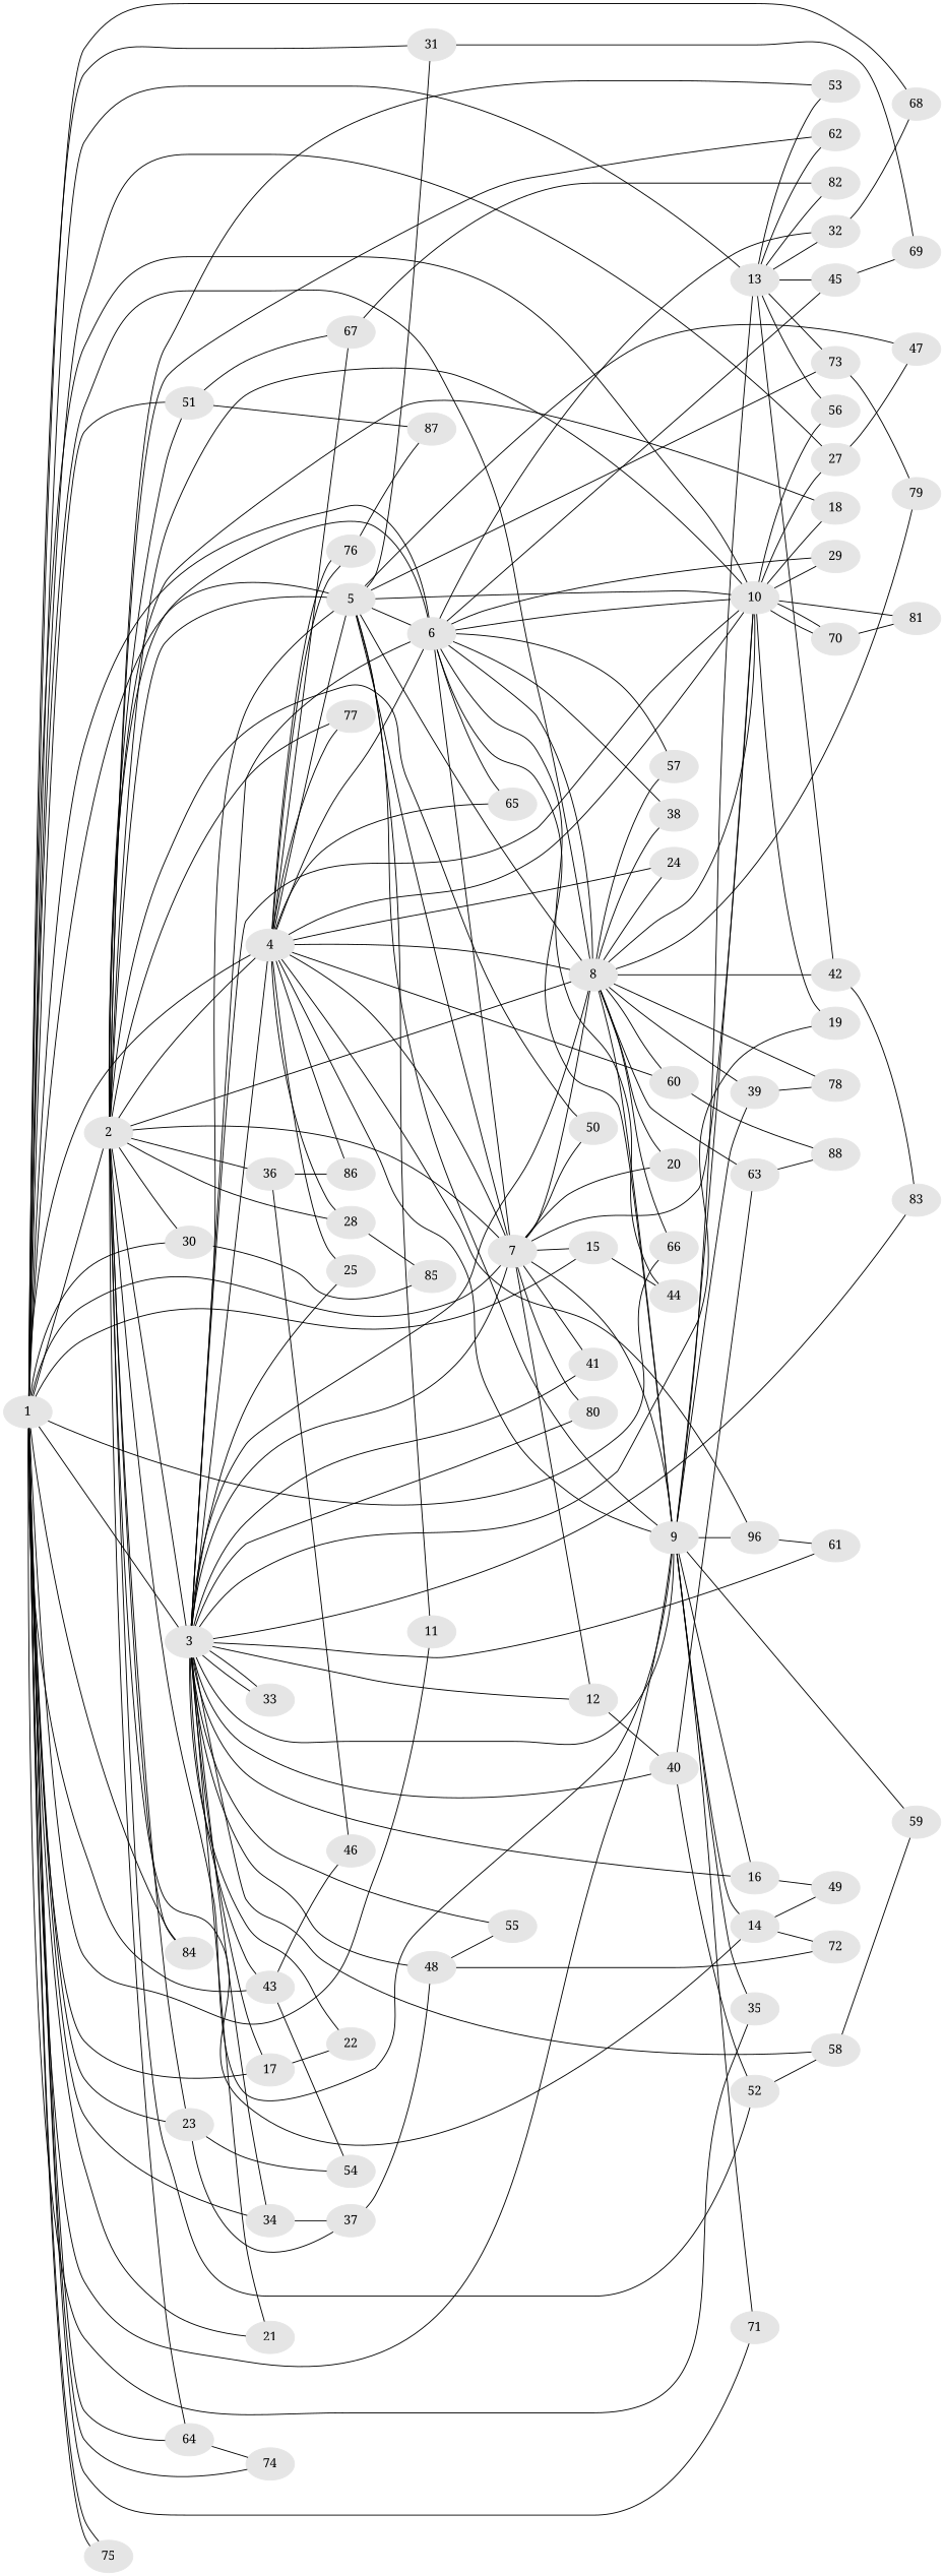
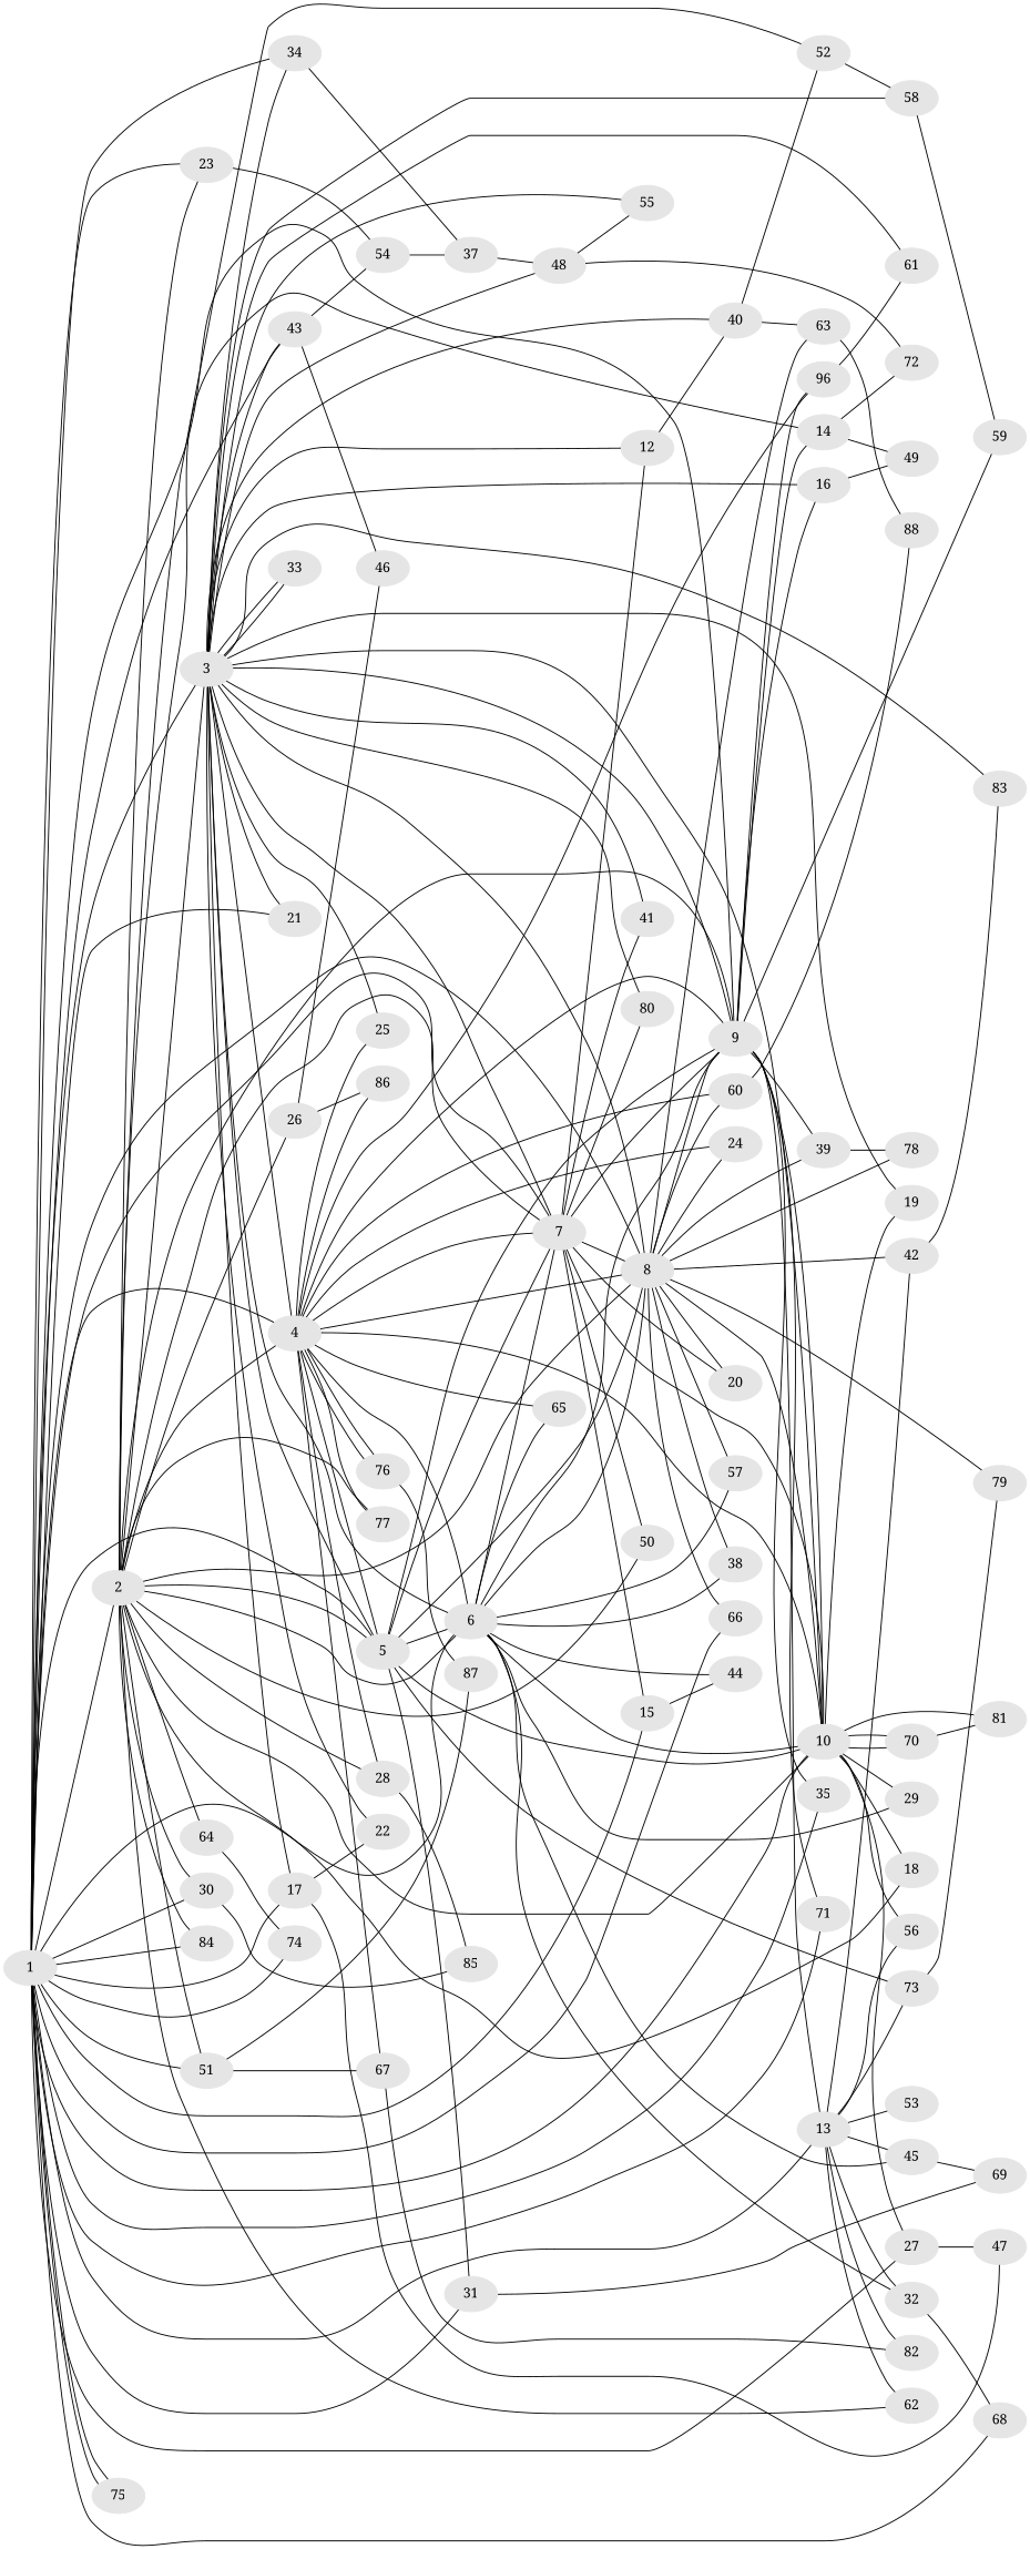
  graph {
    fontname="Noto Serif"
    rankdir=LR
    node [color=gray90 fontname="Noto Serif" style=filled]
    edge [fontname="Noto Serif"]
    1
    2
    3
    4
    5
    6
    7
    8
    9
    10
-   11
    13
    15
    17
    21
    23
    27
    30
    31
    34
    35
    43
    51
    64
    66
    68
    71
    74
    75
    84
    14
    18
-   26 [label=36]
+   26
    28
    50
    52
    53
    62
    77
    12
    16
    19
    22
    25
    33
    40
    41
    48
    55
    58
    61
    80
    83
    24
    n55 [label=96]
    60
    65
    67
    76
    86
    73
    29
    32
    38
    44
    45
    57
    20
    39
    42
    63
    78
    79
    59
    56
    70
    81
    82
    47
    37
    54
    85
    69
    46
    87
    49
    72
    88
    1 -- 2
    1 -- 3
    1 -- 4
    1 -- 5
    1 -- 6
    1 -- 7
    1 -- 8
    1 -- 9
    1 -- 10
-   1 -- 11
    1 -- 13
    1 -- 15
    1 -- 17
    1 -- 21
    1 -- 23
    1 -- 27
    1 -- 30
    1 -- 31
    1 -- 34
    1 -- 35
    1 -- 43
    1 -- 51
-   1 -- 64
    1 -- 66
    1 -- 68
    1 -- 71
    1 -- 74
    1 -- 75
    1 -- 75
    1 -- 84
    2 -- 3
    2 -- 4
    2 -- 5
    2 -- 6
    2 -- 7
    2 -- 8
    2 -- 9
    2 -- 10
    2 -- 23
    2 -- 30
    2 -- 51
    2 -- 64
    2 -- 84
    2 -- 14
    2 -- 18
    2 -- 26
    2 -- 28
    2 -- 50
    2 -- 52
-   2 -- 53
    2 -- 62
    2 -- 77
    3 -- 4
    3 -- 5
    3 -- 6
    3 -- 7
    3 -- 8
    3 -- 9
    3 -- 10
    3 -- 17
    3 -- 21
    3 -- 34
    3 -- 43
    3 -- 12
    3 -- 16
    3 -- 19
    3 -- 22
    3 -- 25
    3 -- 33
    3 -- 33
    3 -- 40
    3 -- 41
    3 -- 48
    3 -- 55
    3 -- 58
    3 -- 61
    3 -- 80
    3 -- 83
    4 -- 5
    4 -- 6
    4 -- 7
    4 -- 8
    4 -- 9
    4 -- 10
    4 -- 28
    4 -- 77
    4 -- 25
    4 -- 24
    4 -- n55
    4 -- 60
    4 -- 65
    4 -- 67
    4 -- 76
    4 -- 76
    4 -- 86
    5 -- 6
    5 -- 7
    5 -- 8
    5 -- 9
    5 -- 10
-   5 -- 11
    5 -- 31
    5 -- 73
    6 -- 7
    6 -- 8
    6 -- 9
    6 -- 10
    6 -- 65
    6 -- 29
    6 -- 32
    6 -- 38
    6 -- 44
    6 -- 45
    6 -- 57
    7 -- 8
    7 -- 9
    7 -- 10
    7 -- 15
    7 -- 50
    7 -- 12
    7 -- 41
    7 -- 80
    7 -- 20
    8 -- 9
    8 -- 10
    8 -- 66
    8 -- 24
    8 -- 60
    8 -- 38
    8 -- 57
    8 -- 20
    8 -- 39
    8 -- 42
    8 -- 63
    8 -- 78
    8 -- 79
    9 -- 10
    9 -- 13
    9 -- 35
    9 -- 71
    9 -- 14
    9 -- 16
    9 -- n55
    9 -- 39
    9 -- 59
    10 -- 27
    10 -- 18
    10 -- 19
    10 -- 29
    10 -- 56
    10 -- 70
    10 -- 70
    10 -- 81
    13 -- 53
    13 -- 62
    13 -- 73
    13 -- 32
    13 -- 45
    13 -- 42
    13 -- 56
    13 -- 82
    15 -- 44
    17 -- 22
-   5 -- 47
-   23 -- 37
+   17 -- 47
+   54 -- 37
    23 -- 54
    27 -- 47
    30 -- 85
    31 -- 69
    34 -- 37
    43 -- 54
    43 -- 46
    51 -- 67
    51 -- 87
    64 -- 74
    14 -- 49
    14 -- 72
    26 -- 86
    26 -- 46
    28 -- 85
    52 -- 58
    12 -- 40
    16 -- 49
    40 -- 52
    40 -- 63
    48 -- 55
    48 -- 72
    58 -- 59
    n55 -- 61
    60 -- 88
    67 -- 82
    76 -- 87
    73 -- 79
    32 -- 68
    45 -- 69
    39 -- 78
    42 -- 83
    63 -- 88
    70 -- 81
    37 -- 48
  }
